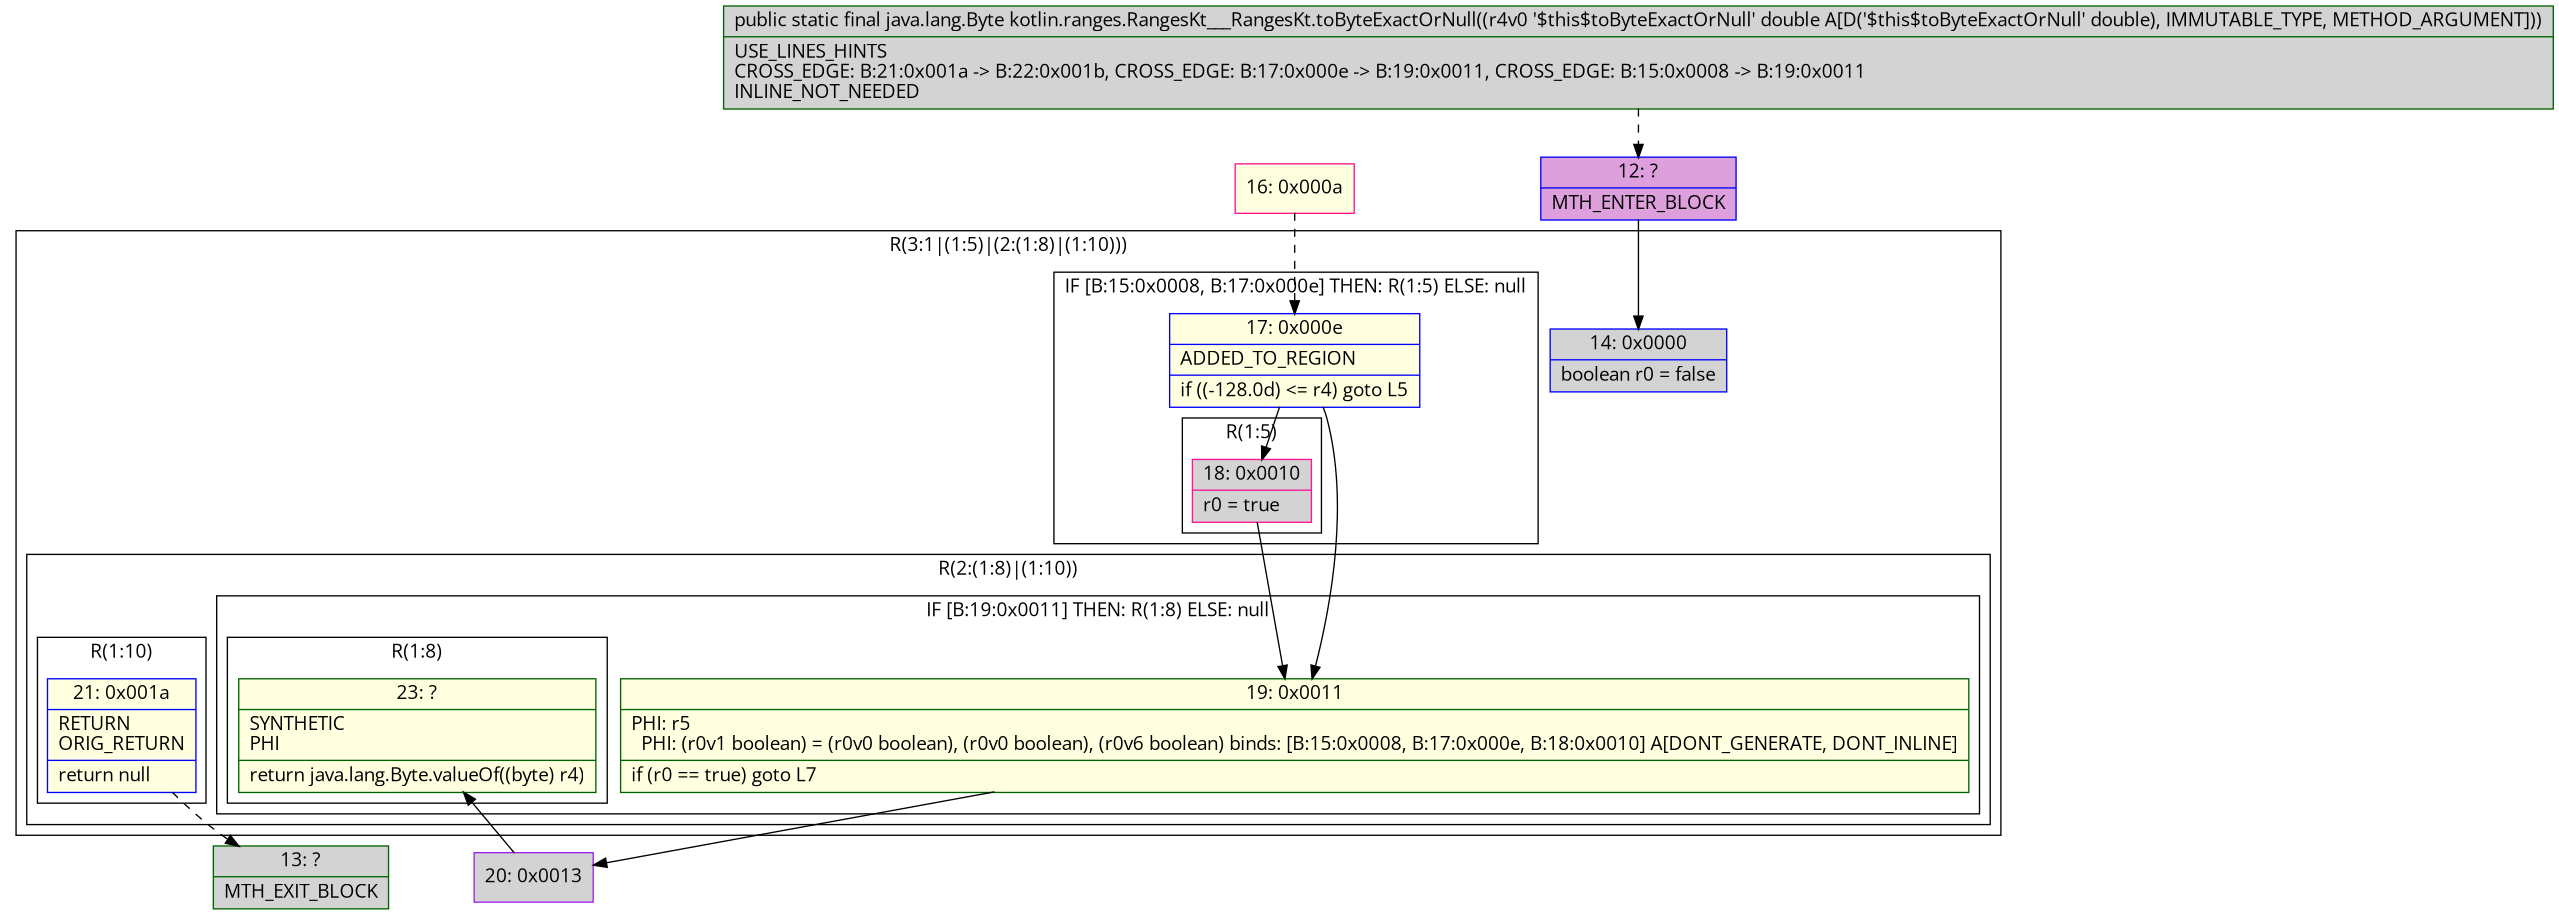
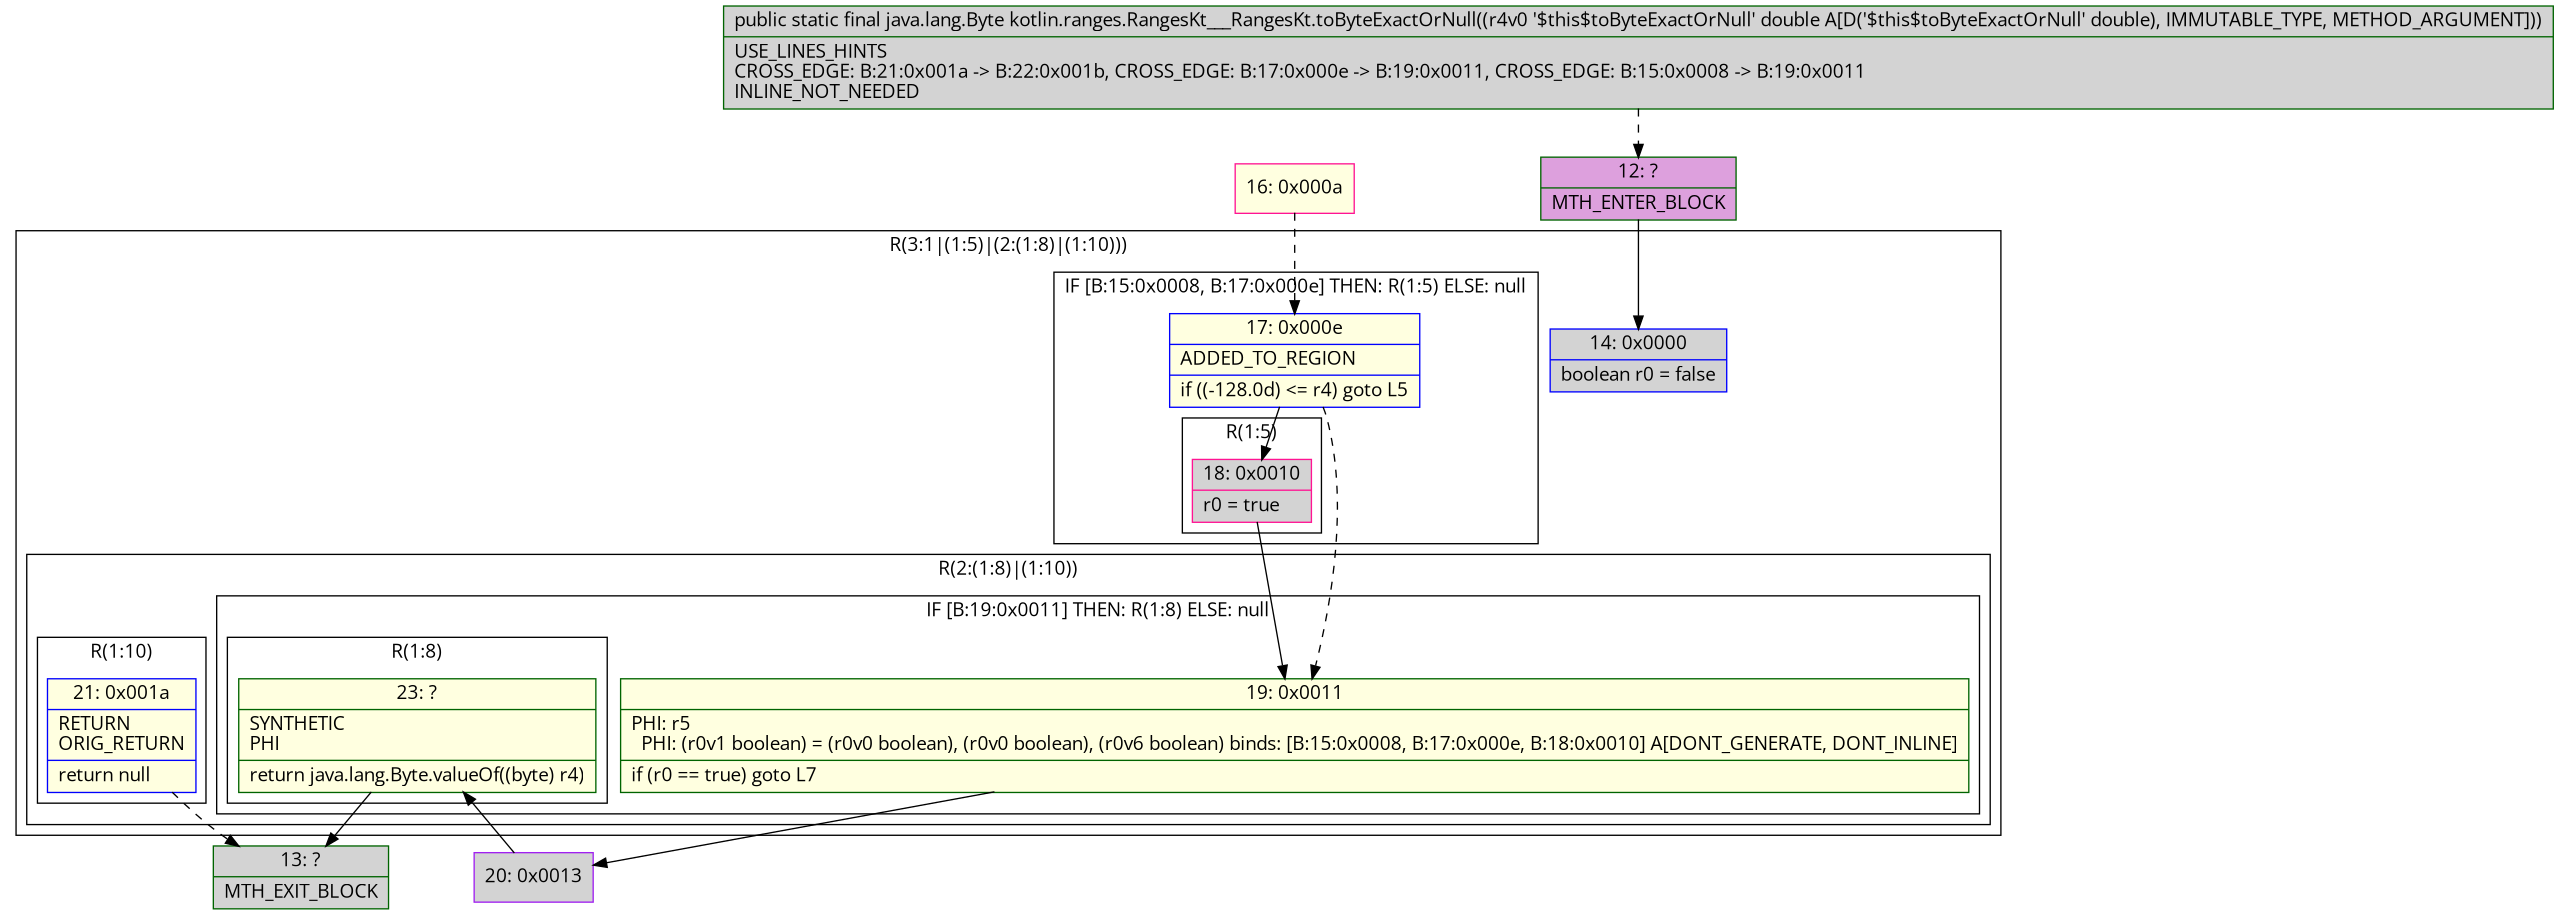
  digraph {
    fontname="Open Sans"
    node [color=blue fillcolor=lightgrey fontname="Open Sans" shape=record style=filled]
    edge [fontname="Open Sans" style=solid]
    n1 [color=deeppink label="{18\:\ 0x0010|r0 = true\l}"]
    n2 [fillcolor=lightyellow label="{17\:\ 0x000e|ADDED_TO_REGION\l|if ((\-128.0d) \<= r4) goto L5\l}"]
    n3 [color=darkgreen fillcolor=lightyellow label="{23\:\ ?|SYNTHETIC\lPHI\l|return java.lang.Byte.valueOf((byte) r4)\l}"]
    n4 [color=darkgreen fillcolor=lightyellow label="{19\:\ 0x0011|PHI: r5 \l  PHI: (r0v1 boolean) = (r0v0 boolean), (r0v0 boolean), (r0v6 boolean) binds: [B:15:0x0008, B:17:0x000e, B:18:0x0010] A[DONT_GENERATE, DONT_INLINE]\l|if (r0 == true) goto L7\l}"]
    n5 [fillcolor=lightyellow label="{21\:\ 0x001a|RETURN\lORIG_RETURN\l|return null\l}"]
    n6 [label="{14\:\ 0x0000|boolean r0 = false\l}"]
    n7 [color=darkgreen label="{13\:\ ?|MTH_EXIT_BLOCK\l}"]
    n8 [color=purple label="{20\:\ 0x0013}"]
    n9 [color=deeppink fillcolor=lightyellow label="{16\:\ 0x000a}"]
-   n10 [fillcolor=plum label="{12\:\ ?|MTH_ENTER_BLOCK\l}"]
+   n10 [color=darkgreen fillcolor=plum label="{12\:\ ?|MTH_ENTER_BLOCK\l}"]
    n11 [color=darkgreen label="{public static final java.lang.Byte kotlin.ranges.RangesKt___RangesKt.toByteExactOrNull((r4v0 '$this$toByteExactOrNull' double A[D('$this$toByteExactOrNull' double), IMMUTABLE_TYPE, METHOD_ARGUMENT]))  | USE_LINES_HINTS\lCROSS_EDGE: B:21:0x001a \-\> B:22:0x001b, CROSS_EDGE: B:17:0x000e \-\> B:19:0x0011, CROSS_EDGE: B:15:0x0008 \-\> B:19:0x0011\lINLINE_NOT_NEEDED\l}"]
    subgraph cluster_1 {
      label="R(3:1|(1:5)|(2:(1:8)|(1:10)))"
      n6
      subgraph cluster_2 {
        label="IF [B:15:0x0008, B:17:0x000e] THEN: R(1:5) ELSE: null"
        n2
        subgraph cluster_3 {
          label="R(1:5)"
          n1
        }
      }
      subgraph cluster_4 {
        label="R(2:(1:8)|(1:10))"
        subgraph cluster_5 {
          label="IF [B:19:0x0011] THEN: R(1:8) ELSE: null"
          n4
          subgraph cluster_6 {
            label="R(1:8)"
            n3
          }
        }
        subgraph cluster_7 {
          label="R(1:10)"
          n5
        }
      }
    }
    n1 -> n4
    n2 -> n1
-   n2 -> n4
+   n2 -> n4 [style=dashed]
+   n3 -> n7
    n4 -> n8
    n5 -> n7 [style=dashed]
    n8 -> n3
    n9 -> n2 [style=dashed]
    n10 -> n6
    n11 -> n10 [style=dashed]
  }
